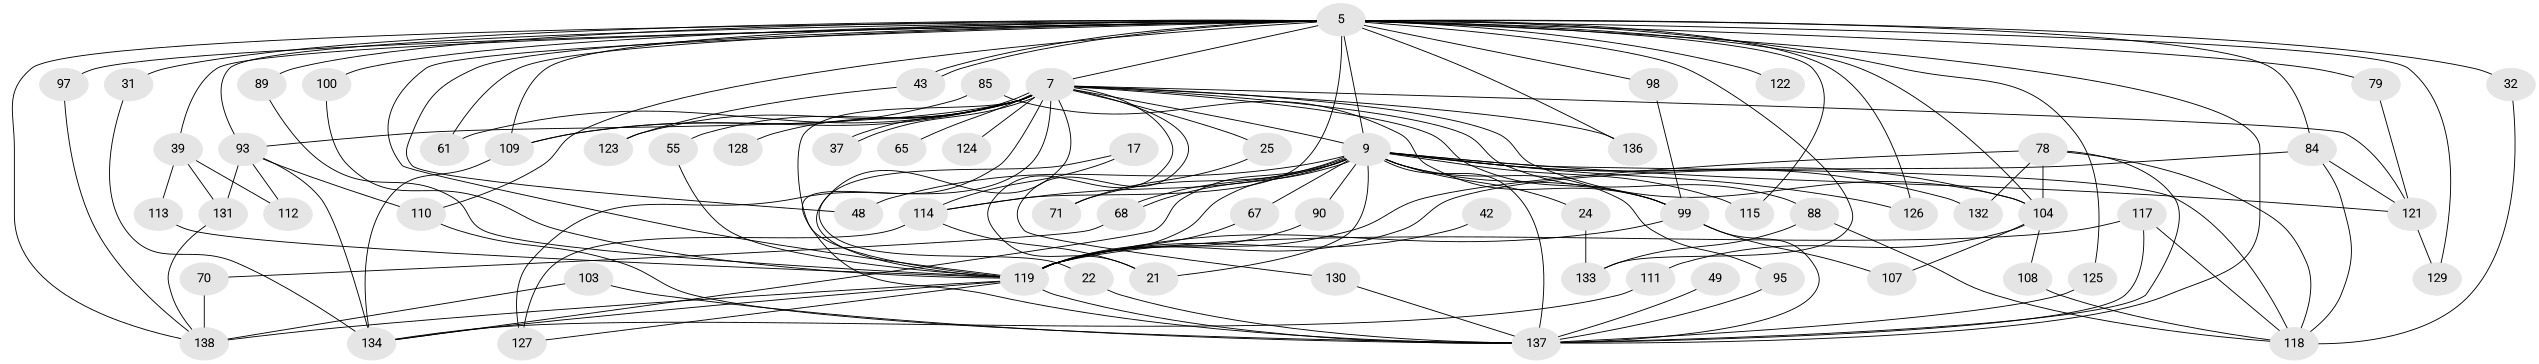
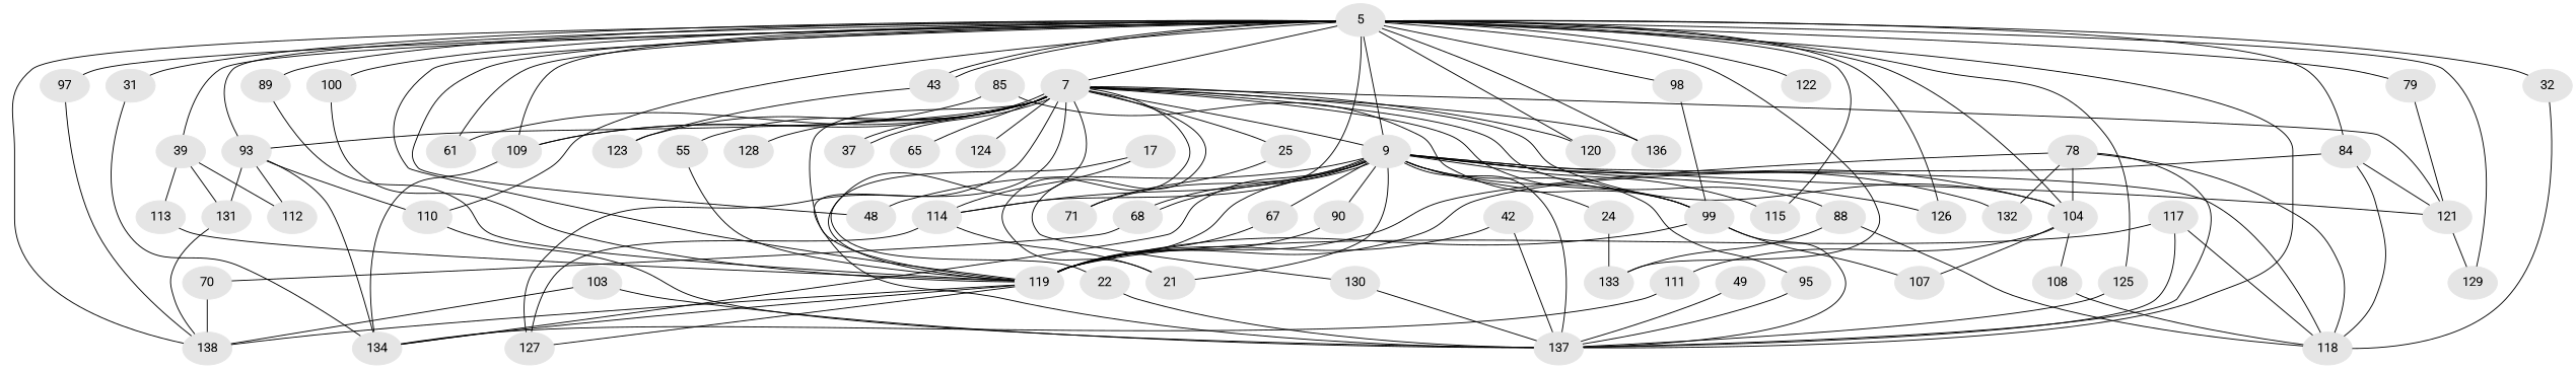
  graph {
    fontname=Roboto
    node [color=gray90 fontname=Roboto style=filled]
    edge [fontname=Roboto]
    5 [super="+1+3"]
    7 [super="+6"]
    9 [super="+4"]
    31
    32
    39
    43
    48
    61
    79
    84 [super="+73"]
    89
    93 [super="+74+91"]
    97
    98
    100
    104 [super="+102"]
    109 [super="+27+72"]
    110 [super="+105"]
    114 [super="+12+29+30+56"]
    115
    119 [super="+11+19+59"]
+   120
    122
    125
    126
    129
    133 [super="+101+92"]
    136
    137 [super="+135+50+8"]
    138 [super="+66+75+83"]
    21
    22
    25
    37
    55
    65
    88
    99 [super="+46+87+28"]
    121 [super="+14"]
    123 [super="+63"]
    124
    127 [super="+23"]
    128
    130
    24
    67
    68
    71
    90
    95
    118 [super="+60"]
    132
    134 [super="+64+94"]
    112
    113 [super="+62"]
    131 [super="+106"]
    107
    108
    111
    70
    17
    42
    49
    78 [super="+40+69+53"]
    85
    103 [super="+82"]
    117 [super="+116"]
    5 -- 7 [weight=6]
    5 -- 9 [weight=6]
    5 -- 31 [weight=2]
    5 -- 32
    5 -- 39 [weight=2]
    5 -- 43
    5 -- 43
    5 -- 48
    5 -- 61
    5 -- 79
    5 -- 84
    5 -- 89
    5 -- 93
    5 -- 97 [weight=2]
    5 -- 98
    5 -- 100
    5 -- 104 [weight=2]
    5 -- 109 [weight=3]
    5 -- 110
    5 -- 114 [weight=3]
    5 -- 115
    5 -- 119 [weight=3]
+   5 -- 120
    5 -- 122 [weight=2]
    5 -- 125
    5 -- 126
    5 -- 129
    5 -- 133 [weight=2]
    5 -- 136
    5 -- 137 [weight=8]
    5 -- 138
    7 -- 9 [weight=4]
    7 -- 61
    7 -- 93 [weight=4]
    7 -- 104 [weight=2]
    7 -- 109 [weight=2]
    7 -- 119 [weight=4]
+   7 -- 120
    7 -- 136
    7 -- 137 [weight=5]
    7 -- 21
    7 -- 22
    7 -- 25 [weight=2]
    7 -- 37
    7 -- 37
    7 -- 55
    7 -- 65 [weight=2]
    7 -- 88
    7 -- 99 [weight=3]
    7 -- 121
    7 -- 123 [weight=2]
    7 -- 124 [weight=2]
    7 -- 127 [weight=2]
    7 -- 128
    7 -- 130
    9 -- 48
    9 -- 104
    9 -- 114 [weight=2]
    9 -- 115
    9 -- 119 [weight=4]
    9 -- 126
    9 -- 137 [weight=6]
    9 -- 21
    9 -- 99 [weight=3]
    9 -- 121 [weight=2]
    9 -- 24 [weight=2]
    9 -- 67
    9 -- 68
    9 -- 68
    9 -- 71
    9 -- 90
    9 -- 95
    9 -- 118 [weight=3]
    9 -- 132
    9 -- 134
    31 -- 134
    32 -- 118
    39 -- 112
    39 -- 113
    39 -- 131
    43 -- 123
    79 -- 121
    84 -- 119
    84 -- 121
    84 -- 118
    89 -- 119
    93 -- 110
    93 -- 134 [weight=2]
    93 -- 112
    93 -- 131
    97 -- 138
    98 -- 99
    100 -- 119
    104 -- 107
    104 -- 108
    104 -- 111
    109 -- 134
    110 -- 137
    114 -- 21
    114 -- 127
-   119 -- 137 [weight=3]
+   42 -- 137 [weight=3]
    119 -- 138 [weight=2]
    119 -- 127
    119 -- 134
    125 -- 137
    22 -- 137
    25 -- 71
    55 -- 119
    88 -- 133
    88 -- 118
    99 -- 119
    99 -- 137
    99 -- 107
    121 -- 129
    130 -- 137
    24 -- 133
    67 -- 119
    68 -- 70
    90 -- 119
    95 -- 137
    113 -- 119 [weight=2]
    131 -- 138
    108 -- 118
    111 -- 134
    70 -- 138
    17 -- 114
    17 -- 119
    42 -- 119
    49 -- 137 [weight=2]
    78 -- 104
    78 -- 119 [weight=3]
    78 -- 137 [weight=2]
    78 -- 118 [weight=2]
    78 -- 132
    85 -- 109
    85 -- 99
    103 -- 137 [weight=2]
    103 -- 138
    117 -- 119 [weight=3]
    117 -- 137 [weight=2]
    117 -- 118 [weight=2]
  }
